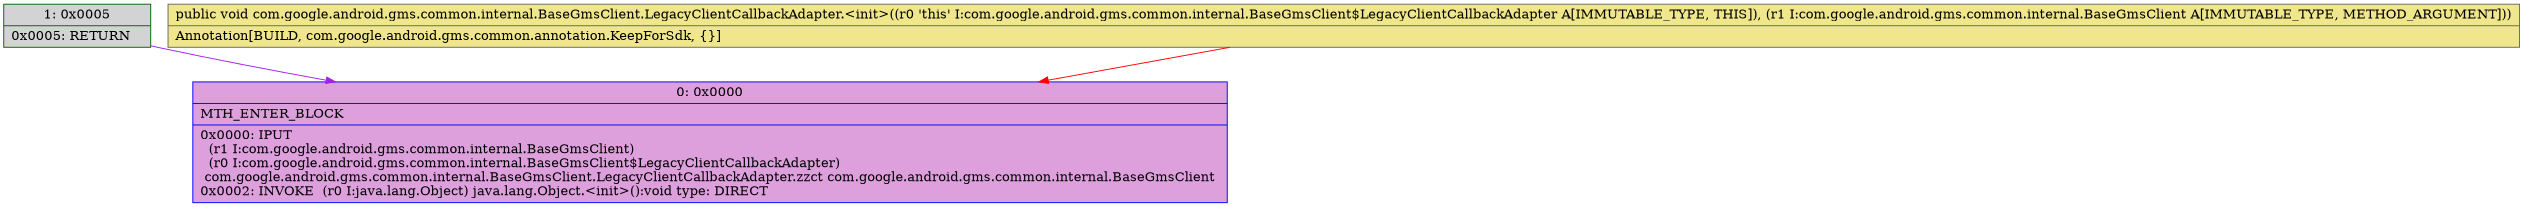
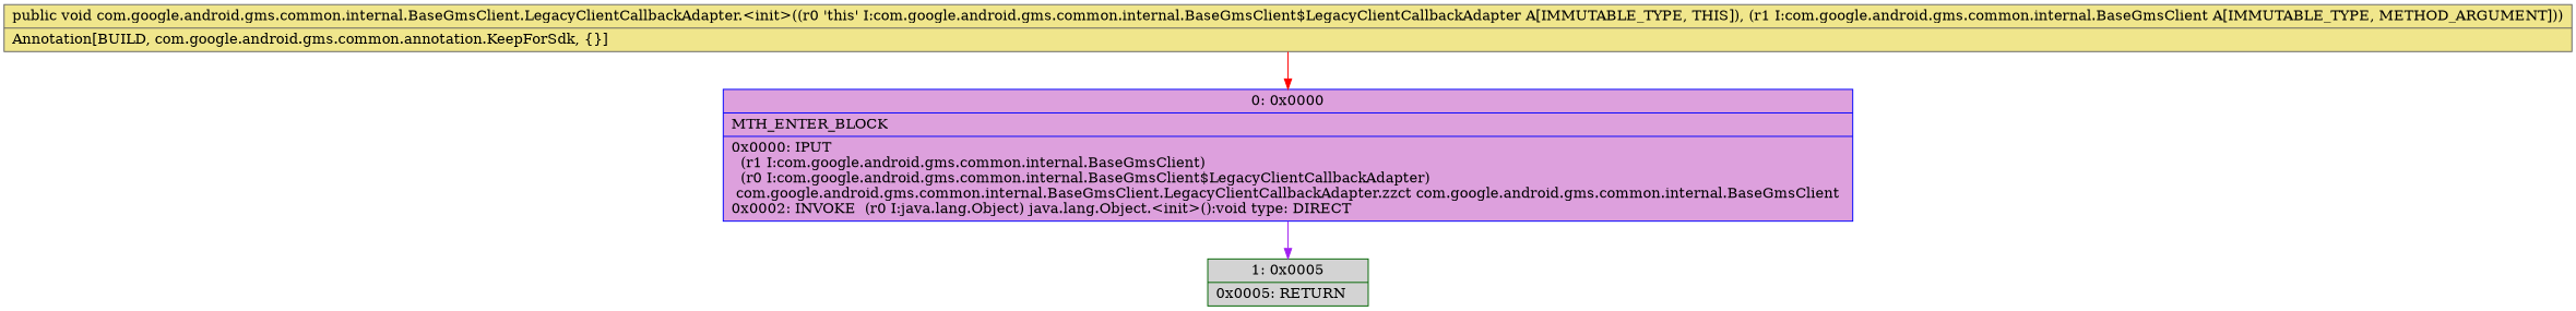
  digraph {
    node [shape=record style=filled]
    edge [style=solid]
    n1 [label="{0\:\ 0x0000|MTH_ENTER_BLOCK\l|0x0000: IPUT  \l  (r1 I:com.google.android.gms.common.internal.BaseGmsClient)\l  (r0 I:com.google.android.gms.common.internal.BaseGmsClient$LegacyClientCallbackAdapter)\l com.google.android.gms.common.internal.BaseGmsClient.LegacyClientCallbackAdapter.zzct com.google.android.gms.common.internal.BaseGmsClient \l0x0002: INVOKE  (r0 I:java.lang.Object) java.lang.Object.\<init\>():void type: DIRECT \l}" fillcolor=plum color=blue]
    n2 [label="{1\:\ 0x0005|0x0005: RETURN   \l}" fillcolor=lightgrey color=darkgreen]
    n3 [label="{public void com.google.android.gms.common.internal.BaseGmsClient.LegacyClientCallbackAdapter.\<init\>((r0 'this' I:com.google.android.gms.common.internal.BaseGmsClient$LegacyClientCallbackAdapter A[IMMUTABLE_TYPE, THIS]), (r1 I:com.google.android.gms.common.internal.BaseGmsClient A[IMMUTABLE_TYPE, METHOD_ARGUMENT]))  | Annotation[BUILD, com.google.android.gms.common.annotation.KeepForSdk, \{\}]\l}" fillcolor=khaki color=gray40]
-   n2 -> n1 [color=purple]
+   n1 -> n2 [color=purple]
    n3 -> n1 [color=red]
  }
